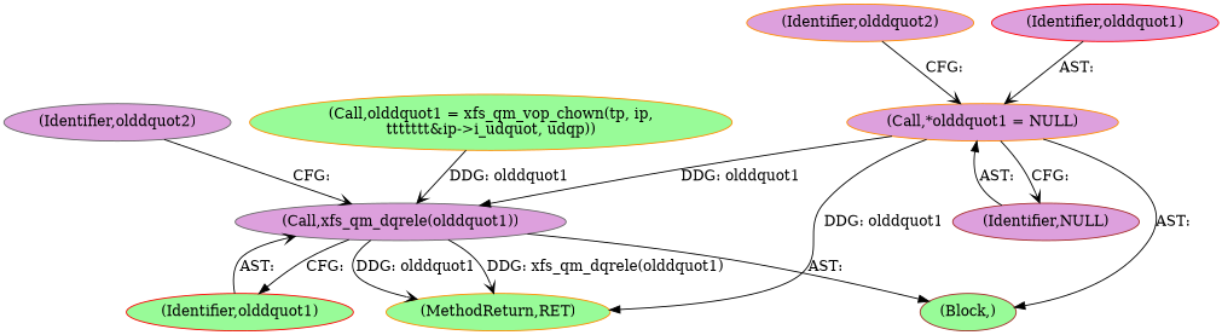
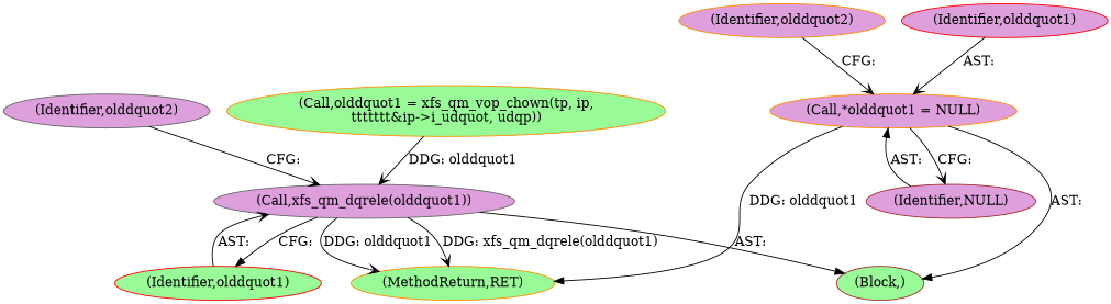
  digraph {
    node [color=darkorange fillcolor=plum style=filled]
    edge [arrowhead=vee]
    n1 [label="(Call,*olddquot1 = NULL)"]
    n2 [color=gray40 label="(Call,xfs_qm_dqrele(olddquot1))"]
    n3 [color=brown fillcolor=palegreen label="(Block,)"]
    n4 [fillcolor=palegreen label="(MethodReturn,RET)"]
    n5 [color=brown label="(Identifier,NULL)"]
    n6 [color=red fillcolor=palegreen label="(Identifier,olddquot1)"]
    n7 [fillcolor=palegreen label="(Call,olddquot1 = xfs_qm_vop_chown(tp, ip,\n\t\t\t\t\t\t\t&ip->i_udquot, udqp))"]
    n8 [label="(Identifier,olddquot2)"]
    n9 [color=gray40 label="(Identifier,olddquot2)"]
    n10 [color=red label="(Identifier,olddquot1)"]
-   n1 -> n2 [arrowhead=normal label="DDG: olddquot1"]
    n1 -> n3 [arrowhead=normal label="AST: "]
    n1 -> n4 [arrowhead=normal label="DDG: olddquot1"]
    n1 -> n5 [label="CFG: "]
    n2 -> n3 [arrowhead=normal label="AST: "]
    n2 -> n4 [label="DDG: olddquot1"]
    n2 -> n4 [label="DDG: xfs_qm_dqrele(olddquot1)"]
    n2 -> n6 [arrowhead=normal label="CFG: "]
    n5 -> n1 [arrowhead=normal label="AST: "]
    n6 -> n2 [label="AST: "]
    n7 -> n2 [label="DDG: olddquot1"]
    n8 -> n1 [label="CFG: "]
    n9 -> n2 [label="CFG: "]
    n10 -> n1 [label="AST: "]
  }
